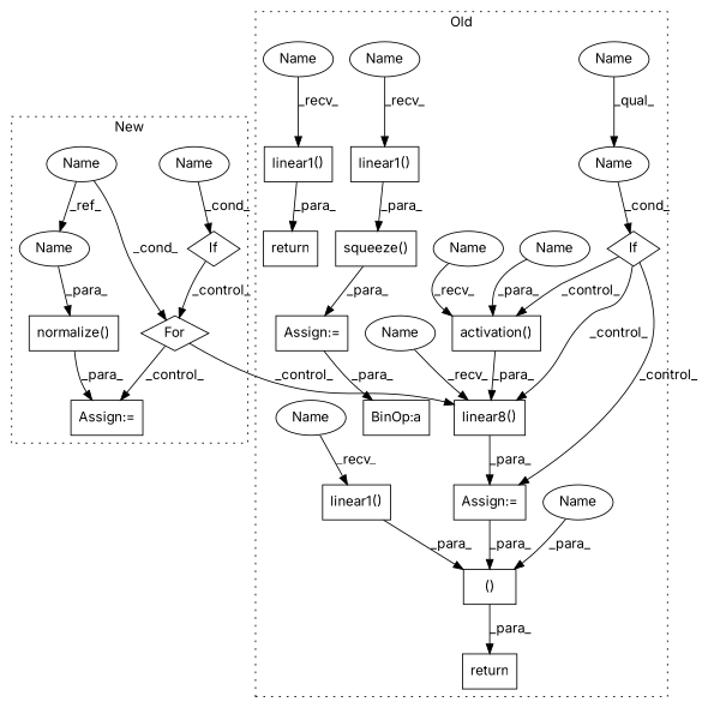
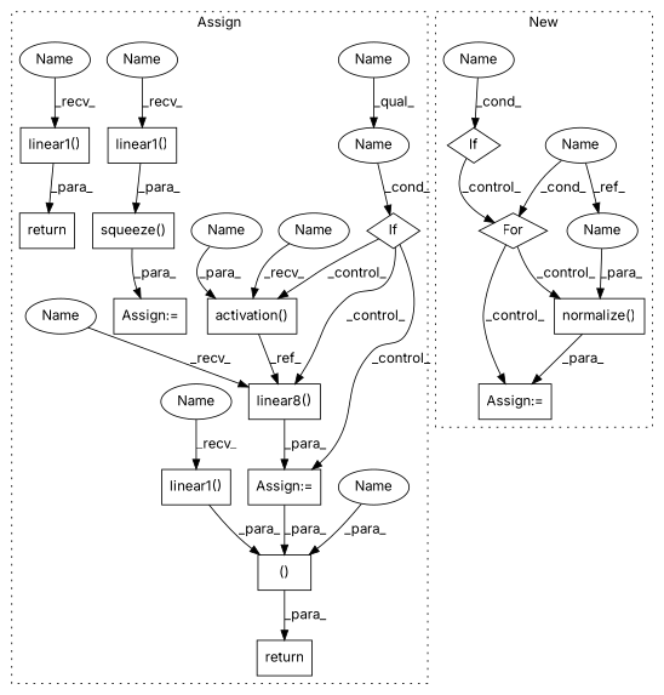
  digraph {
    fontname=Inter
    node [a=87 fontname=Inter l=3 s=10831 shape=box]
    edge [fontname=Inter]
    n1 [a=75 l="13,1" label="linear1()" s="11254,11268"]
    n2 [a=68 label="Assign:=" s=11237]
    n3 [a=75 l="13,1" label="linear1()" s="10701,10715"]
    n4 [a=54 l=26 label="()" s=11123]
    n5 [a=75 l="13,1" label="linear1()" s="11490,11504"]
-   n6 [a=82 label="BinOp:a" s=11380]
    n7 [a=68 label="Assign:=" s=10882]
    n8 [a=75 l="14,1" label="squeeze()" s="11240,11269"]
    n9 [a=93 l=7 label=return s=11568]
    n10 [a=96 label=If s=10828 shape=diamond]
    n11 [a=75 l="13,1" label="linear8()" s="10885,10924"]
    n12 [l=20 label=Name shape=ellipse]
    n13 [a=75 l="16,1" label="activation()" s="10898,10923"]
    n14 [a=93 l=7 label=return s=11107]
    n15 [l=9 label=Name s=11125 shape=ellipse]
    n16 [l=9 label=Name s=10914 shape=ellipse]
    n17 [l=4 label=Name shape=ellipse]
    n18 [l=4 label=Name s=11254 shape=ellipse]
    n19 [l=4 label=Name s=10898 shape=ellipse]
    n20 [l=4 label=Name s=11490 shape=ellipse]
    n21 [l=4 label=Name s=10885 shape=ellipse]
    n22 [l=4 label=Name s=10701 shape=ellipse]
    n23 [a=107 l="4,26" label=For s="8300,8334" shape=diamond]
    n24 [l=1 label=Name s=8304 shape=ellipse]
    n25 [a=68 label="Assign:=" s=8361]
    n26 [a=96 label=If s=8253 shape=diamond]
    n27 [a=75 l="12,8" label="normalize()" s="8364,8377"]
    n28 [l=22 label=Name s=8256 shape=ellipse]
    n29 [l=1 label=Name s=8376 shape=ellipse]
    subgraph cluster_1 {
-     label=Old
+     label=Assign
      style=dotted
      n1
      n2
      n3
      n4
      n5
-     n6
      n7
      n8
      n9
      n10
      n11
      n12
      n13
      n14
      n15
      n16
      n17
      n18
      n19
      n20
      n21
      n22
    }
    subgraph cluster_2 {
      label=New
      style=dotted
      n23
      n24
      n25
      n26
      n27
      n28
      n29
    }
    n1 -> n8 [label=_para_]
-   n2 -> n6 [label=_para_]
    n3 -> n4 [label=_para_]
    n4 -> n14 [label=_para_]
    n5 -> n9 [label=_para_]
    n7 -> n4 [label=_para_]
    n8 -> n2 [label=_para_]
    n10 -> n7 [label=_control_]
    n10 -> n11 [label=_control_]
    n10 -> n13 [label=_control_]
    n11 -> n7 [label=_para_]
    n12 -> n10 [label=_cond_]
-   n13 -> n11 [label=_para_]
+   n13 -> n11 [label=_ref_]
    n15 -> n4 [label=_para_]
    n16 -> n13 [label=_para_]
    n17 -> n12 [label=_qual_]
    n18 -> n1 [label=_recv_]
    n19 -> n13 [label=_recv_]
    n20 -> n5 [label=_recv_]
    n21 -> n11 [label=_recv_]
    n22 -> n3 [label=_recv_]
    n23 -> n25 [label=_control_]
-   n23 -> n11 [label=_control_]
+   n23 -> n27 [label=_control_]
    n24 -> n23 [label=_cond_]
    n24 -> n29 [label=_ref_]
    n26 -> n23 [label=_control_]
    n27 -> n25 [label=_para_]
    n28 -> n26 [label=_cond_]
    n29 -> n27 [label=_para_]
  }
